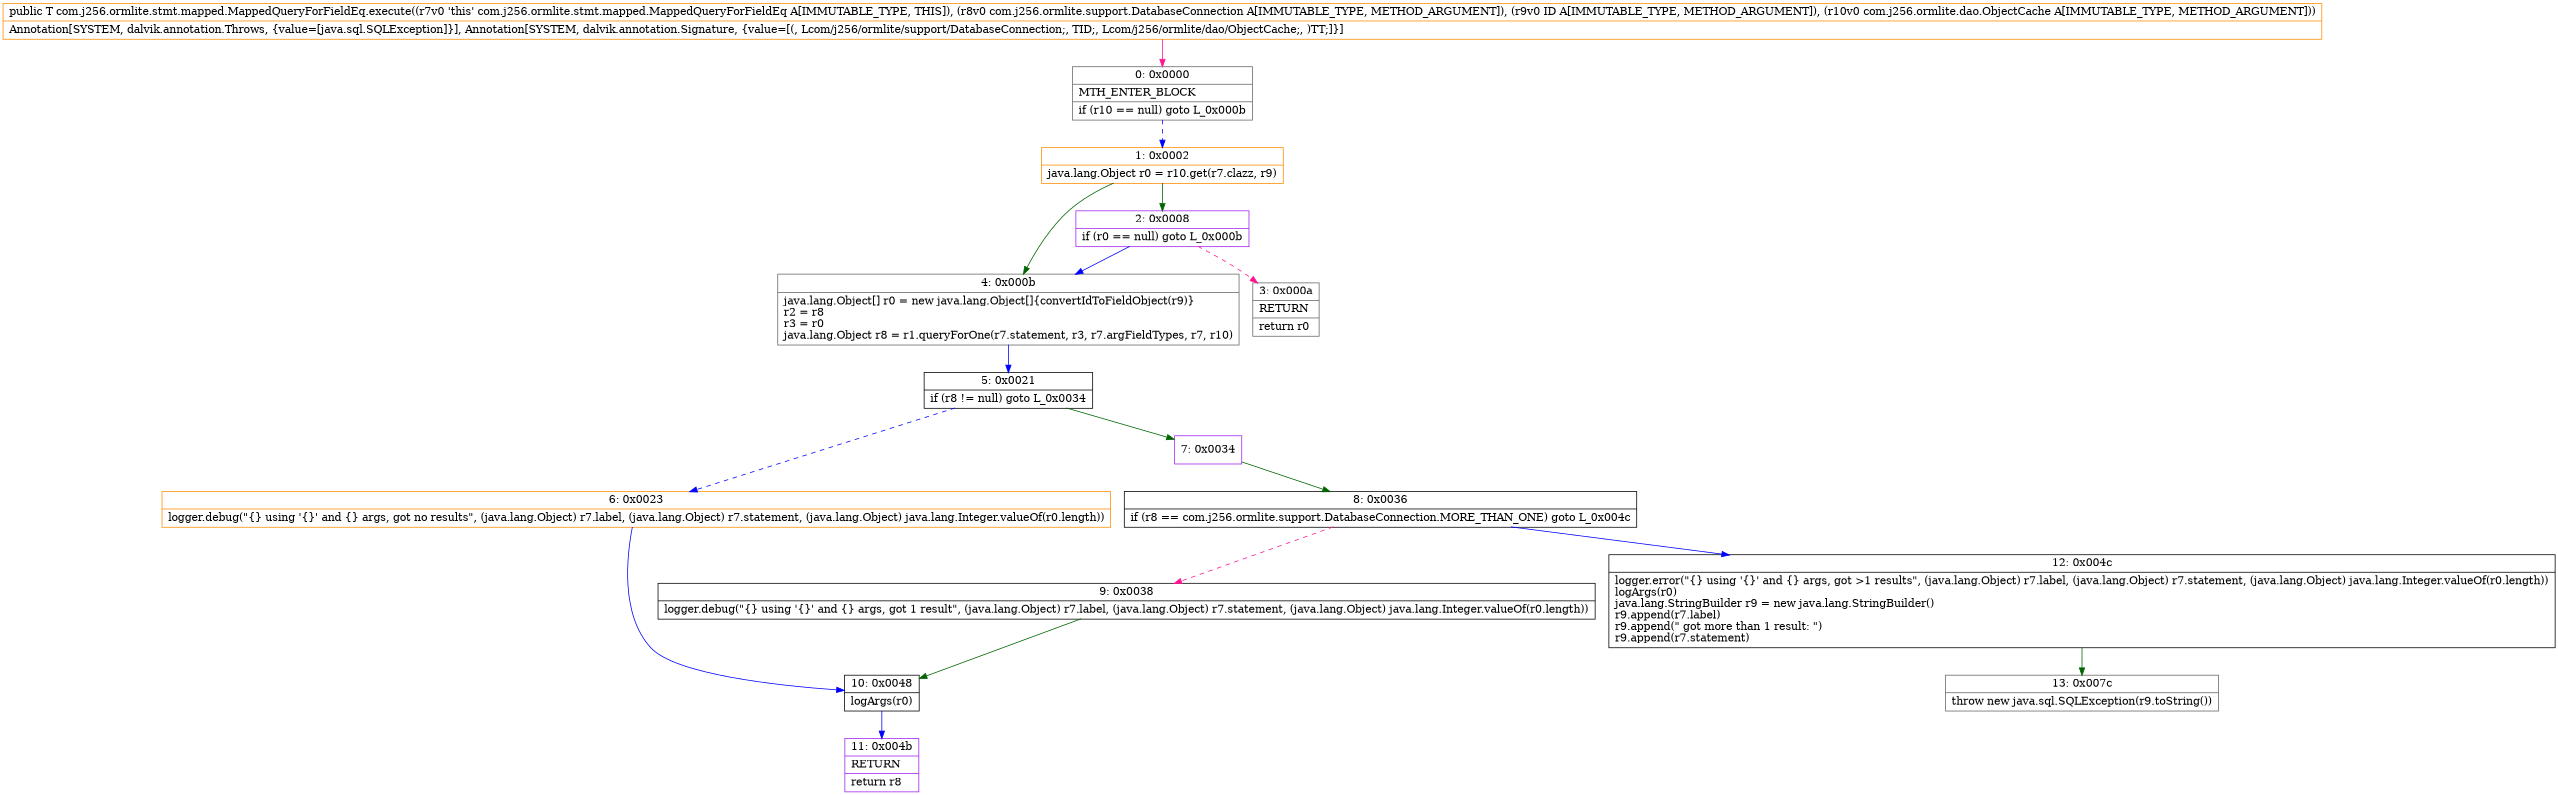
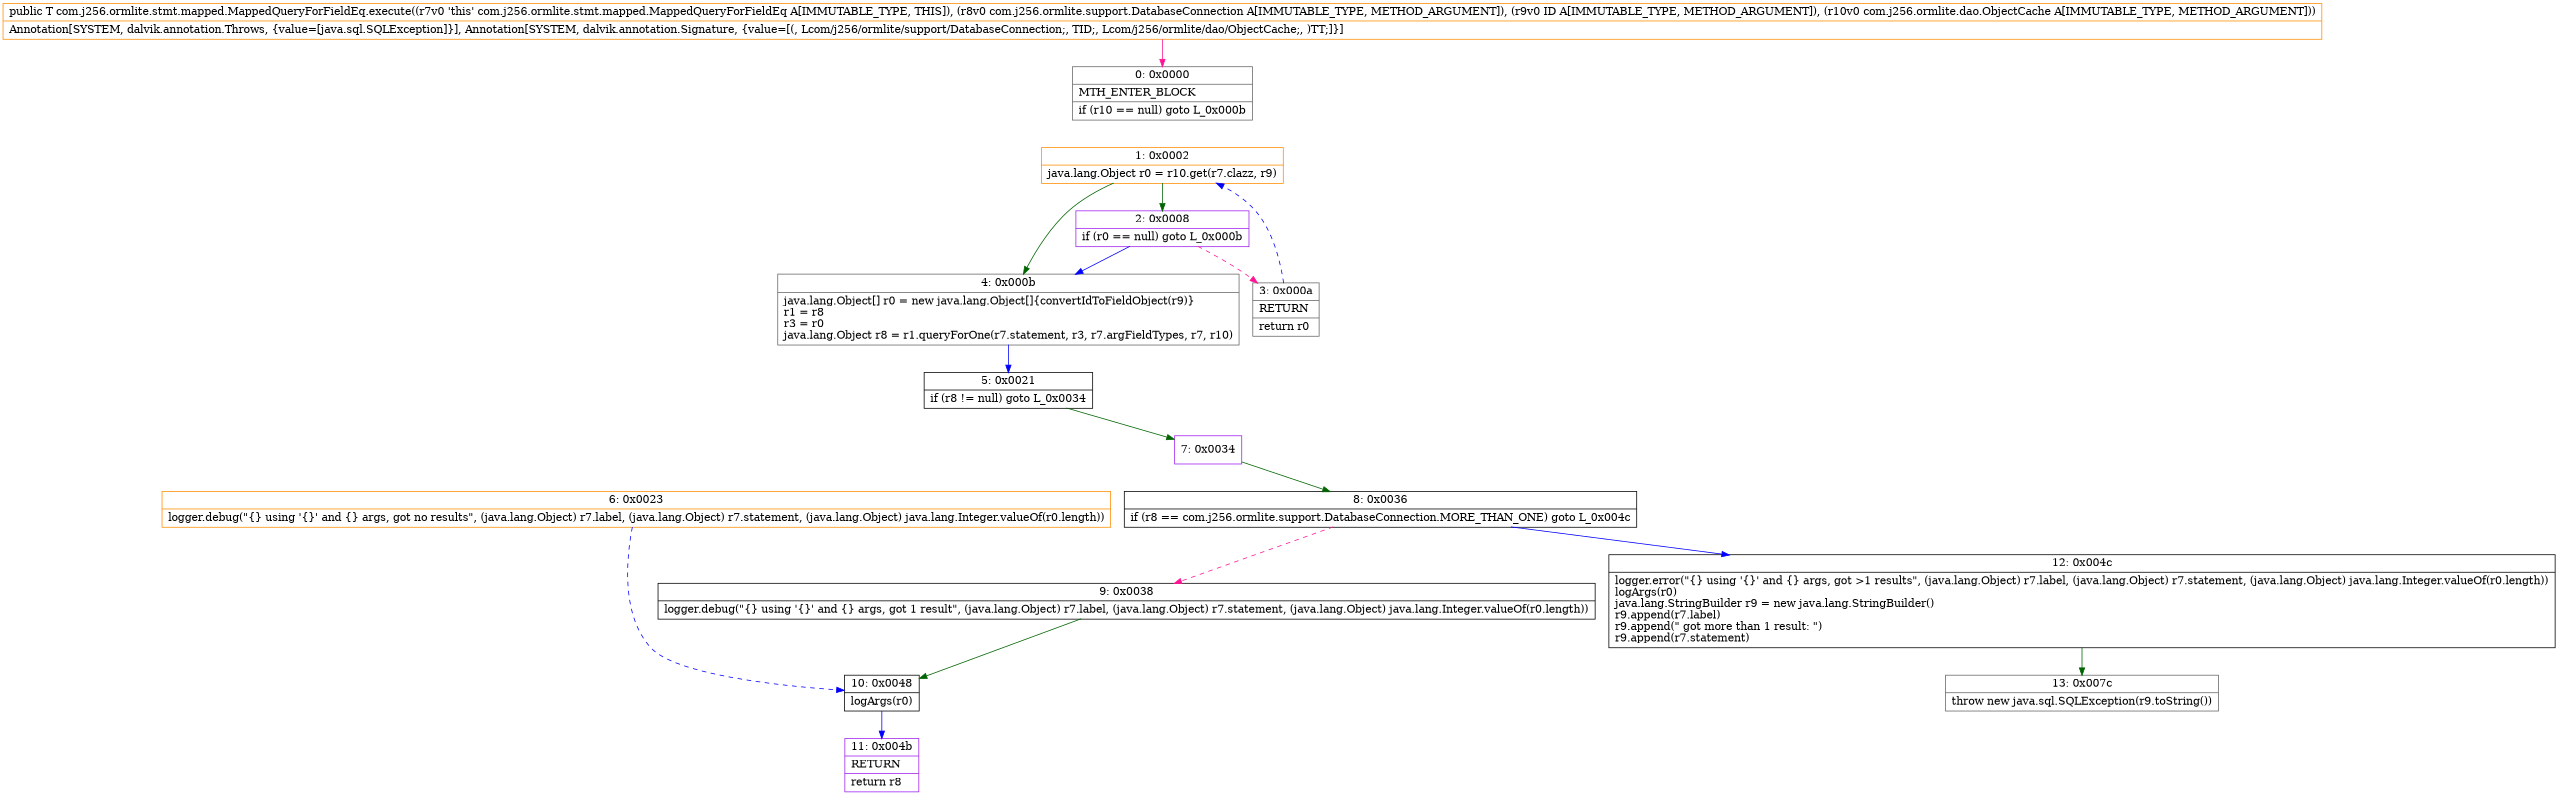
  digraph {
    node [color=black shape=record]
    edge [color=blue]
    n1 [color=gray40 label="{0\:\ 0x0000|MTH_ENTER_BLOCK\l|if (r10 == null) goto L_0x000b\l}"]
    n2 [color=darkorange label="{1\:\ 0x0002|java.lang.Object r0 = r10.get(r7.clazz, r9)\l}"]
-   n3 [color=gray40 label="{4\:\ 0x000b|java.lang.Object[] r0 = new java.lang.Object[]\{convertIdToFieldObject(r9)\}\lr2 = r8\lr3 = r0\ljava.lang.Object r8 = r1.queryForOne(r7.statement, r3, r7.argFieldTypes, r7, r10)\l}"]
+   n3 [color=gray40 label="{4\:\ 0x000b|java.lang.Object[] r0 = new java.lang.Object[]\{convertIdToFieldObject(r9)\}\lr1 = r8\lr3 = r0\ljava.lang.Object r8 = r1.queryForOne(r7.statement, r3, r7.argFieldTypes, r7, r10)\l}"]
    n4 [color=purple label="{2\:\ 0x0008|if (r0 == null) goto L_0x000b\l}"]
    n5 [label="{5\:\ 0x0021|if (r8 != null) goto L_0x0034\l}"]
    n6 [color=gray40 label="{3\:\ 0x000a|RETURN\l|return r0\l}"]
    n7 [color=darkorange label="{6\:\ 0x0023|logger.debug(\"\{\} using '\{\}' and \{\} args, got no results\", (java.lang.Object) r7.label, (java.lang.Object) r7.statement, (java.lang.Object) java.lang.Integer.valueOf(r0.length))\l}"]
    n8 [color=purple label="{7\:\ 0x0034}"]
    n9 [label="{10\:\ 0x0048|logArgs(r0)\l}"]
    n10 [label="{8\:\ 0x0036|if (r8 == com.j256.ormlite.support.DatabaseConnection.MORE_THAN_ONE) goto L_0x004c\l}"]
    n11 [color=purple label="{11\:\ 0x004b|RETURN\l|return r8\l}"]
    n12 [label="{9\:\ 0x0038|logger.debug(\"\{\} using '\{\}' and \{\} args, got 1 result\", (java.lang.Object) r7.label, (java.lang.Object) r7.statement, (java.lang.Object) java.lang.Integer.valueOf(r0.length))\l}"]
    n13 [label="{12\:\ 0x004c|logger.error(\"\{\} using '\{\}' and \{\} args, got \>1 results\", (java.lang.Object) r7.label, (java.lang.Object) r7.statement, (java.lang.Object) java.lang.Integer.valueOf(r0.length))\llogArgs(r0)\ljava.lang.StringBuilder r9 = new java.lang.StringBuilder()\lr9.append(r7.label)\lr9.append(\" got more than 1 result: \")\lr9.append(r7.statement)\l}"]
    n14 [color=gray40 label="{13\:\ 0x007c|throw new java.sql.SQLException(r9.toString())\l}"]
    n15 [color=darkorange label="{public T com.j256.ormlite.stmt.mapped.MappedQueryForFieldEq.execute((r7v0 'this' com.j256.ormlite.stmt.mapped.MappedQueryForFieldEq A[IMMUTABLE_TYPE, THIS]), (r8v0 com.j256.ormlite.support.DatabaseConnection A[IMMUTABLE_TYPE, METHOD_ARGUMENT]), (r9v0 ID A[IMMUTABLE_TYPE, METHOD_ARGUMENT]), (r10v0 com.j256.ormlite.dao.ObjectCache A[IMMUTABLE_TYPE, METHOD_ARGUMENT]))  | Annotation[SYSTEM, dalvik.annotation.Throws, \{value=[java.sql.SQLException]\}], Annotation[SYSTEM, dalvik.annotation.Signature, \{value=[(, Lcom\/j256\/ormlite\/support\/DatabaseConnection;, TID;, Lcom\/j256\/ormlite\/dao\/ObjectCache;, )TT;]\}]\l}"]
-   n1 -> n2 [style=dashed]
+   n6 -> n2 [style=dashed]
    n2 -> n3 [color=darkgreen]
    n2 -> n4 [color=darkgreen]
    n3 -> n5
    n4 -> n3
    n4 -> n6 [color=deeppink style=dashed]
-   n5 -> n7 [style=dashed]
    n5 -> n8 [color=darkgreen]
-   n7 -> n9
+   n7 -> n9 [style=dashed]
    n8 -> n10 [color=darkgreen]
    n9 -> n11
    n10 -> n12 [color=deeppink style=dashed]
    n10 -> n13
    n12 -> n9 [color=darkgreen]
    n13 -> n14 [color=darkgreen]
    n15 -> n1 [color=deeppink]
  }
